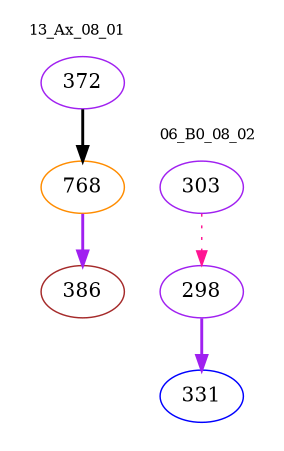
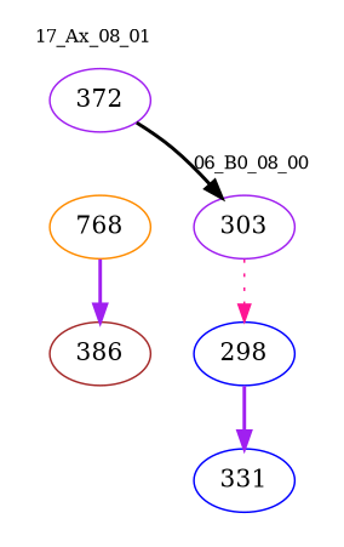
  digraph {
    node [color=purple]
    edge [color=purple style=bold]
    n1 [label=372]
    n2 [color=darkorange label=768]
    n3 [color=brown label=386]
    n4 [label=303]
-   n5 [label=298]
+   n5 [color=blue label=298]
    n6 [color=blue label=331]
    subgraph cluster_1 {
      color=white
      fontsize=10
-     label="13_Ax_08_01"
+     label="17_Ax_08_01"
      n1
      n2
      n3
    }
    subgraph cluster_2 {
      color=white
      fontsize=10
-     label="06_B0_08_02"
+     label="06_B0_08_00"
      n4
      n5
      n6
    }
-   n1 -> n2 [color=black]
+   n1 -> n4 [color=black]
    n2 -> n3
    n4 -> n5 [color=deeppink style=dotted]
    n5 -> n6
  }
